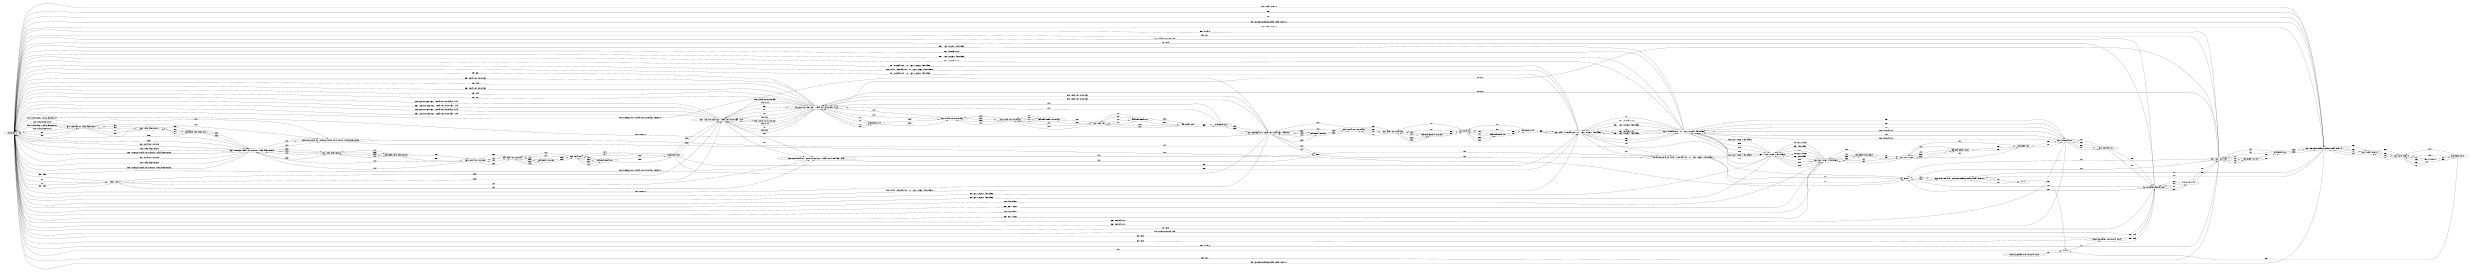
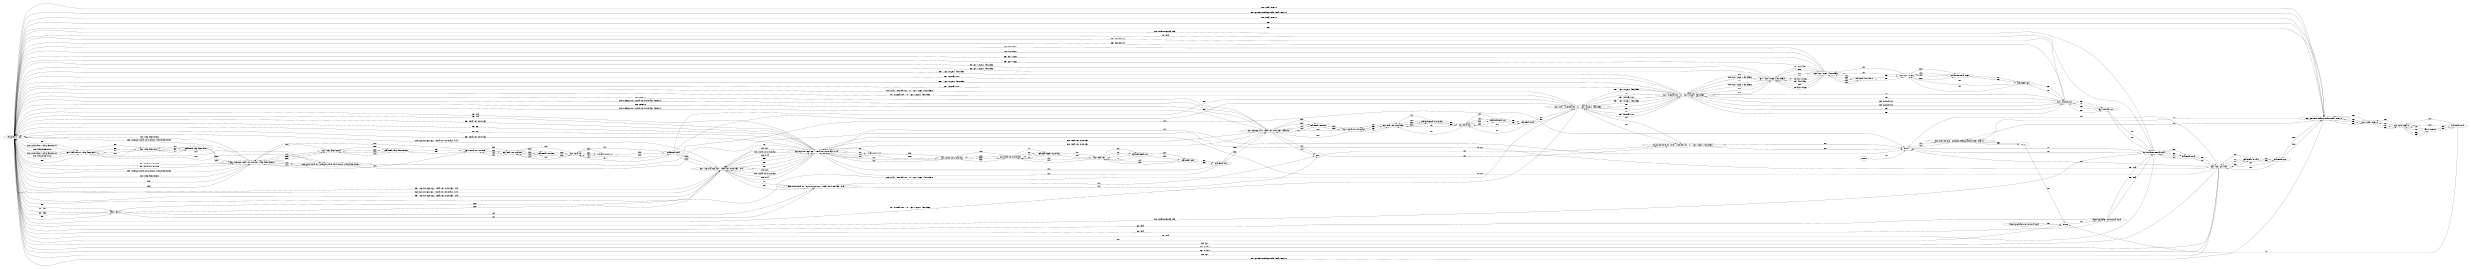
  digraph {
    fontname="DejaVu Sans Mono"
    rankdir=LR
    node [fontname="DejaVu Sans Mono"]
    edge [fontname="DejaVu Sans Mono"]
    n1 [label="(MethodReturn,void)"]
    n2 [label="(Return,return;)"]
    n3 [label="(Call,llist_add(&file->f_u.fu_llist, &delayed_fput_list))"]
    n4 [label="(Call,schedule_work(&delayed_fput_work))"]
    n5 [label="(Call,atomic_long_dec_and_test(&file->f_count))"]
    1000101
    n7 [label="(ControlStructure,if (!task_work_add(task, &file->f_u.fu_rcuhead, true)))"]
    n8 [label="(Call,!task_work_add(task, &file->f_u.fu_rcuhead, true))"]
    n9 [label="(ControlStructure,if (llist_add(&file->f_u.fu_llist, &delayed_fput_list)))"]
    n10 [label="(Call,&delayed_fput_list)"]
    n11 [label="(Call,&delayed_fput_work)"]
    n12 [label="(ControlStructure,if (atomic_long_dec_and_test(&file->f_count)))"]
    n13 [label="(Call,&file->f_count)"]
    n14 [label="(MethodParameterIn,struct file *file)"]
    n15 [label="(Call,file_sb_list_del(file))"]
    n16 [label="(Block,)"]
    n17 [label="(Identifier,file)"]
    n18 [label="(MethodParameterOut,struct file *file)"]
    n19 [label="(Block,)"]
    n20 [label="(Call,task_work_add(task, &file->f_u.fu_rcuhead, true))"]
    n21 [label="(Call,&file->f_u.fu_llist)"]
    n22 [label="(Call,file->f_u.fu_llist)"]
    n23 [label="(Identifier,fu_llist)"]
    n24 [label="(Call,file->f_u)"]
    n25 [label="(FieldIdentifier,f_u)"]
    n26 [label="(Identifier,file)"]
    n27 [label="(Call,likely(!in_interrupt() && !(task->flags & PF_KTHREAD)))"]
    n28 [label="(Call,!in_interrupt() && !(task->flags & PF_KTHREAD))"]
    n29 [label="(ControlStructure,if (likely(!in_interrupt() && !(task->flags & PF_KTHREAD))))"]
    n30 [label="(Identifier,delayed_fput_list)"]
    n31 [label="(Identifier,delayed_fput_work)"]
    n32 [label="(Block,)"]
    n33 [label="(Call,file->f_count)"]
    n34 [label="(Return,f_count)"]
    n35 [label="(Identifier,file)"]
    n36 [label="(Call,*task = current)"]
    n37 [label="(Identifier,current)"]
    n38 [label="(Identifier,task)"]
    n39 [label="(Identifier,true)"]
    n40 [label="(Call,!in_interrupt())"]
    n41 [label="(Call,!(task->flags & PF_KTHREAD))"]
    n42 [label="(Call,in_interrupt())"]
    n43 [label="(Call,task->flags & PF_KTHREAD)"]
    n44 [label="(Identifier,PF_KTHREAD)"]
    n45 [label="(Call,task->flags)"]
-   n46 [label="(FieldIdentifier,flags)"]
+   n46 [label="(ControlStructure,flags)"]
    n47 [label="(Identifier,task)"]
    n48 [label="(Call,&file->f_u.fu_rcuhead)"]
    n49 [label="(Call,file->f_u.fu_rcuhead)"]
    n50 [label="(Call,init_task_work(&file->f_u.fu_rcuhead, ____fput))"]
    n51 [label="(FieldIdentifier,fu_rcuhead)"]
    n52 [label="(Identifier,____fput)"]
    n53 [label="(Call,file->f_u)"]
    n54 [label="(FieldIdentifier,f_u)"]
    n55 [label="(Identifier,file)"]
    n56 [label="(Identifier,task)"]
    n57 [label="(Call,&file->f_u.fu_rcuhead)"]
    n58 [label="(Call,file->f_u.fu_rcuhead)"]
    n59 [label="(FieldIdentifier,fu_rcuhead)"]
    n60 [label="(Call,file->f_u)"]
    n61 [label="(FieldIdentifier,f_u)"]
    n62 [label="(Identifier,file)"]
+   1000111
    n1 -> n2 [label="CFG: "]
    n1 -> n2 [label="CFG: "]
    n1 -> n3 [label="CFG: "]
    n1 -> n3 [label="CFG: "]
    n1 -> n4 [label="CFG: "]
    n1 -> n4 [label="CFG: "]
    n1 -> n5 [label="CFG: "]
    n1 -> n5 [label="CFG: "]
    n1 -> 1000101 [label="AST: "]
    n2 -> n1 [label="DDG: <RET>"]
    n2 -> n1 [label="DDG: <RET>"]
    n2 -> n7 [label="AST: "]
    n2 -> n7 [label="AST: "]
    n2 -> n8 [label="CFG: "]
    n2 -> n8 [label="CFG: "]
    n3 -> n1 [label="DDG: &file->f_u.fu_llist"]
    n3 -> n1 [label="DDG: &delayed_fput_list"]
    n3 -> n1 [label="DDG: llist_add(&file->f_u.fu_llist, &delayed_fput_list)"]
    n3 -> n1 [label="DDG: &file->f_u.fu_llist"]
    n3 -> n1 [label="DDG: &delayed_fput_list"]
    n3 -> n1 [label="DDG: llist_add(&file->f_u.fu_llist, &delayed_fput_list)"]
    n3 -> n9 [label="AST: "]
    n3 -> n9 [label="AST: "]
    n3 -> n10 [label="CFG: "]
    n3 -> n10 [label="CFG: "]
    n4 -> n1 [label="DDG: schedule_work(&delayed_fput_work)"]
    n4 -> n1 [label="DDG: &delayed_fput_work"]
    n4 -> n1 [label="DDG: schedule_work(&delayed_fput_work)"]
    n4 -> n1 [label="DDG: &delayed_fput_work"]
    n4 -> n9 [label="AST: "]
    n4 -> n9 [label="AST: "]
    n4 -> n11 [label="CFG: "]
    n4 -> n11 [label="CFG: "]
    n5 -> n1 [label="DDG: atomic_long_dec_and_test(&file->f_count)"]
    n5 -> n1 [label="DDG: &file->f_count"]
    n5 -> n1 [label="DDG: atomic_long_dec_and_test(&file->f_count)"]
    n5 -> n1 [label="DDG: &file->f_count"]
    n5 -> n12 [label="AST: "]
    n5 -> n12 [label="AST: "]
    n5 -> n13 [label="CFG: "]
    n5 -> n13 [label="CFG: "]
    1000101 -> n14 [label="AST: "]
    n7 -> n19 [label="AST: "]
    n7 -> n19 [label="AST: "]
    n8 -> n1 [label="DDG: !task_work_add(task, &file->f_u.fu_rcuhead, true)"]
    n8 -> n1 [label="DDG: task_work_add(task, &file->f_u.fu_rcuhead, true)"]
    n8 -> n1 [label="DDG: !task_work_add(task, &file->f_u.fu_rcuhead, true)"]
    n8 -> n1 [label="DDG: task_work_add(task, &file->f_u.fu_rcuhead, true)"]
    n8 -> n7 [label="AST: "]
    n8 -> n7 [label="AST: "]
    n8 -> n20 [label="CFG: "]
    n8 -> n20 [label="CFG: "]
    n9 -> n16 [label="AST: "]
    n9 -> n16 [label="AST: "]
    n10 -> n3 [label="AST: "]
    n10 -> n3 [label="AST: "]
    n10 -> n30 [label="CFG: "]
    n10 -> n30 [label="CFG: "]
    n11 -> n4 [label="AST: "]
    n11 -> n4 [label="AST: "]
    n11 -> n31 [label="CFG: "]
    n11 -> n31 [label="CFG: "]
    n12 -> n32 [label="AST: "]
    n12 -> n32 [label="AST: "]
    n13 -> n5 [label="AST: "]
    n13 -> n5 [label="AST: "]
    n13 -> n33 [label="CFG: "]
    n13 -> n33 [label="CFG: "]
    n14 -> n1 [label="DDG: file"]
    n14 -> n1 [label="DDG: file"]
    n14 -> n15 [label="DDG: file"]
    n14 -> n15 [label="DDG: file"]
    n15 -> n1 [label="DDG: file_sb_list_del(file)"]
    n15 -> n1 [label="DDG: file"]
    n15 -> n1 [label="DDG: file_sb_list_del(file)"]
    n15 -> n1 [label="DDG: file"]
    n15 -> n16 [label="AST: "]
    n15 -> n16 [label="AST: "]
    n15 -> n17 [label="CFG: "]
    n15 -> n17 [label="CFG: "]
    n16 -> n12 [label="AST: "]
    n16 -> n12 [label="AST: "]
    n17 -> n15 [label="AST: "]
    n17 -> n15 [label="AST: "]
    n17 -> n36 [label="CFG: "]
    n17 -> n36 [label="CFG: "]
    n18 -> 1000101 [label="AST: "]
    n19 -> n29 [label="AST: "]
    n19 -> n29 [label="AST: "]
    n20 -> n1 [label="DDG: task"]
    n20 -> n1 [label="DDG: &file->f_u.fu_rcuhead"]
    n20 -> n1 [label="DDG: true"]
    n20 -> n1 [label="DDG: task"]
    n20 -> n1 [label="DDG: &file->f_u.fu_rcuhead"]
    n20 -> n1 [label="DDG: true"]
    n20 -> n8 [label="AST: "]
    n20 -> n8 [label="DDG: task"]
    n20 -> n8 [label="DDG: &file->f_u.fu_rcuhead"]
    n20 -> n8 [label="DDG: true"]
    n20 -> n8 [label="AST: "]
    n20 -> n8 [label="DDG: task"]
    n20 -> n8 [label="DDG: &file->f_u.fu_rcuhead"]
    n20 -> n8 [label="DDG: true"]
    n20 -> n39 [label="CFG: "]
    n20 -> n39 [label="CFG: "]
    n21 -> n3 [label="AST: "]
    n21 -> n3 [label="AST: "]
    n21 -> n22 [label="CFG: "]
    n21 -> n22 [label="CFG: "]
    n22 -> n21 [label="AST: "]
    n22 -> n21 [label="AST: "]
    n22 -> n23 [label="CFG: "]
    n22 -> n23 [label="CFG: "]
    n23 -> n22 [label="AST: "]
    n23 -> n22 [label="AST: "]
    n23 -> n24 [label="CFG: "]
    n23 -> n24 [label="CFG: "]
    n24 -> n22 [label="AST: "]
    n24 -> n22 [label="AST: "]
    n24 -> n25 [label="CFG: "]
    n24 -> n25 [label="CFG: "]
    n25 -> n24 [label="AST: "]
    n25 -> n24 [label="AST: "]
    n25 -> n26 [label="CFG: "]
    n25 -> n26 [label="CFG: "]
    n26 -> n8 [label="CFG: "]
    n26 -> n8 [label="CFG: "]
    n26 -> n24 [label="AST: "]
    n26 -> n24 [label="AST: "]
    n26 -> n27 [label="CFG: "]
    n26 -> n27 [label="CFG: "]
    n27 -> n1 [label="DDG: likely(!in_interrupt() && !(task->flags & PF_KTHREAD))"]
    n27 -> n1 [label="DDG: !in_interrupt() && !(task->flags & PF_KTHREAD)"]
    n27 -> n1 [label="DDG: likely(!in_interrupt() && !(task->flags & PF_KTHREAD))"]
    n27 -> n1 [label="DDG: !in_interrupt() && !(task->flags & PF_KTHREAD)"]
    n27 -> n28 [label="CFG: "]
    n27 -> n28 [label="CFG: "]
    n27 -> n29 [label="AST: "]
    n27 -> n29 [label="AST: "]
    n28 -> n1 [label="DDG: !in_interrupt()"]
    n28 -> n1 [label="DDG: !(task->flags & PF_KTHREAD)"]
    n28 -> n1 [label="DDG: !in_interrupt()"]
    n28 -> n1 [label="DDG: !(task->flags & PF_KTHREAD)"]
    n28 -> n27 [label="AST: "]
    n28 -> n27 [label="DDG: !in_interrupt()"]
    n28 -> n27 [label="DDG: !(task->flags & PF_KTHREAD)"]
    n28 -> n27 [label="AST: "]
    n28 -> n27 [label="DDG: !in_interrupt()"]
    n28 -> n27 [label="DDG: !(task->flags & PF_KTHREAD)"]
    n28 -> n40 [label="CFG: "]
    n28 -> n40 [label="CFG: "]
    n28 -> n41 [label="CFG: "]
    n28 -> n41 [label="CFG: "]
    n29 -> n16 [label="AST: "]
    n29 -> n16 [label="AST: "]
    n30 -> n10 [label="AST: "]
    n30 -> n10 [label="AST: "]
    n30 -> n21 [label="CFG: "]
    n30 -> n21 [label="CFG: "]
    n31 -> n3 [label="CFG: "]
    n31 -> n3 [label="CFG: "]
    n31 -> n11 [label="AST: "]
    n31 -> n11 [label="AST: "]
    n32 -> 1000101 [label="AST: "]
    n33 -> n13 [label="AST: "]
    n33 -> n13 [label="AST: "]
    n33 -> n34 [label="CFG: "]
    n33 -> n34 [label="CFG: "]
    n34 -> n33 [label="AST: "]
    n34 -> n33 [label="AST: "]
    n34 -> n35 [label="CFG: "]
    n34 -> n35 [label="CFG: "]
    n35 -> 1000101 [label="CFG: "]
    n35 -> n33 [label="AST: "]
    n35 -> n33 [label="AST: "]
    n36 -> n1 [label="DDG: current"]
    n36 -> n1 [label="DDG: task"]
    n36 -> n1 [label="DDG: current"]
    n36 -> n1 [label="DDG: task"]
    n36 -> n16 [label="AST: "]
    n36 -> n16 [label="AST: "]
    n36 -> n20 [label="DDG: task"]
    n36 -> n20 [label="DDG: task"]
    n36 -> n37 [label="CFG: "]
    n36 -> n37 [label="CFG: "]
    n37 -> n36 [label="AST: "]
    n37 -> n36 [label="AST: "]
    n37 -> n38 [label="CFG: "]
    n37 -> n38 [label="CFG: "]
    n38 -> n5 [label="CFG: "]
    n38 -> n5 [label="CFG: "]
    n38 -> n36 [label="AST: "]
    n38 -> n36 [label="AST: "]
    n39 -> n20 [label="AST: "]
    n39 -> n20 [label="AST: "]
    n39 -> n57 [label="CFG: "]
    n39 -> n57 [label="CFG: "]
    n40 -> n1 [label="DDG: in_interrupt()"]
    n40 -> n1 [label="DDG: in_interrupt()"]
    n40 -> n28 [label="AST: "]
    n40 -> n28 [label="DDG: in_interrupt()"]
    n40 -> n28 [label="AST: "]
    n40 -> n28 [label="DDG: in_interrupt()"]
    n40 -> n42 [label="CFG: "]
    n40 -> n42 [label="CFG: "]
    n41 -> n1 [label="DDG: task->flags & PF_KTHREAD"]
    n41 -> n1 [label="DDG: task->flags & PF_KTHREAD"]
    n41 -> n28 [label="AST: "]
    n41 -> n28 [label="DDG: task->flags & PF_KTHREAD"]
    n41 -> n28 [label="AST: "]
    n41 -> n28 [label="DDG: task->flags & PF_KTHREAD"]
    n41 -> n43 [label="CFG: "]
    n41 -> n43 [label="CFG: "]
    n42 -> n15 [label="CFG: "]
    n42 -> n15 [label="CFG: "]
    n42 -> n40 [label="AST: "]
    n42 -> n40 [label="AST: "]
    n43 -> n1 [label="DDG: PF_KTHREAD"]
    n43 -> n1 [label="DDG: task->flags"]
    n43 -> n1 [label="DDG: PF_KTHREAD"]
    n43 -> n1 [label="DDG: task->flags"]
    n43 -> n41 [label="AST: "]
    n43 -> n41 [label="DDG: task->flags"]
    n43 -> n41 [label="DDG: PF_KTHREAD"]
    n43 -> n41 [label="AST: "]
    n43 -> n41 [label="DDG: task->flags"]
    n43 -> n41 [label="DDG: PF_KTHREAD"]
    n43 -> n44 [label="CFG: "]
    n43 -> n44 [label="CFG: "]
    n44 -> n43 [label="AST: "]
    n44 -> n43 [label="AST: "]
    n44 -> n45 [label="CFG: "]
    n44 -> n45 [label="CFG: "]
    n45 -> n43 [label="AST: "]
    n45 -> n43 [label="AST: "]
    n45 -> n46 [label="CFG: "]
    n45 -> n46 [label="CFG: "]
    n46 -> n45 [label="AST: "]
    n46 -> n45 [label="AST: "]
    n46 -> n47 [label="CFG: "]
    n46 -> n47 [label="CFG: "]
    n47 -> n40 [label="CFG: "]
    n47 -> n40 [label="CFG: "]
    n47 -> n45 [label="AST: "]
    n47 -> n45 [label="AST: "]
    n48 -> n49 [label="CFG: "]
    n48 -> n49 [label="CFG: "]
    n48 -> n50 [label="AST: "]
    n48 -> n50 [label="AST: "]
    n49 -> n48 [label="AST: "]
    n49 -> n48 [label="AST: "]
    n49 -> n51 [label="CFG: "]
    n49 -> n51 [label="CFG: "]
    n50 -> n1 [label="DDG: init_task_work(&file->f_u.fu_rcuhead, ____fput)"]
    n50 -> n1 [label="DDG: ____fput"]
    n50 -> n1 [label="DDG: init_task_work(&file->f_u.fu_rcuhead, ____fput)"]
    n50 -> n1 [label="DDG: ____fput"]
    n50 -> n19 [label="AST: "]
    n50 -> n19 [label="AST: "]
    n50 -> n20 [label="DDG: &file->f_u.fu_rcuhead"]
    n50 -> n20 [label="DDG: &file->f_u.fu_rcuhead"]
    n50 -> n52 [label="CFG: "]
    n50 -> n52 [label="CFG: "]
    n51 -> n49 [label="AST: "]
    n51 -> n49 [label="AST: "]
    n51 -> n53 [label="CFG: "]
    n51 -> n53 [label="CFG: "]
    n52 -> n48 [label="CFG: "]
    n52 -> n48 [label="CFG: "]
    n52 -> n50 [label="AST: "]
    n52 -> n50 [label="AST: "]
    n53 -> n49 [label="AST: "]
    n53 -> n49 [label="AST: "]
    n53 -> n54 [label="CFG: "]
    n53 -> n54 [label="CFG: "]
    n54 -> n53 [label="AST: "]
    n54 -> n53 [label="AST: "]
    n54 -> n55 [label="CFG: "]
    n54 -> n55 [label="CFG: "]
    n55 -> n27 [label="CFG: "]
    n55 -> n27 [label="CFG: "]
    n55 -> n53 [label="AST: "]
    n55 -> n53 [label="AST: "]
    n56 -> n20 [label="AST: "]
    n56 -> n20 [label="AST: "]
    n56 -> n50 [label="CFG: "]
    n56 -> n50 [label="CFG: "]
    n57 -> n20 [label="AST: "]
    n57 -> n20 [label="AST: "]
    n57 -> n58 [label="CFG: "]
    n57 -> n58 [label="CFG: "]
    n58 -> n57 [label="AST: "]
    n58 -> n57 [label="AST: "]
    n58 -> n59 [label="CFG: "]
    n58 -> n59 [label="CFG: "]
    n59 -> n58 [label="AST: "]
    n59 -> n58 [label="AST: "]
    n59 -> n60 [label="CFG: "]
    n59 -> n60 [label="CFG: "]
    n60 -> n58 [label="AST: "]
    n60 -> n58 [label="AST: "]
    n60 -> n61 [label="CFG: "]
    n60 -> n61 [label="CFG: "]
    n61 -> n60 [label="AST: "]
    n61 -> n60 [label="AST: "]
    n61 -> n62 [label="CFG: "]
    n61 -> n62 [label="CFG: "]
    n62 -> n56 [label="CFG: "]
    n62 -> n56 [label="CFG: "]
    n62 -> n60 [label="AST: "]
    n62 -> n60 [label="AST: "]
+   1000111 -> n16 [label="AST: "]
  }
